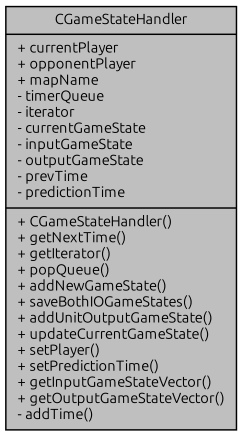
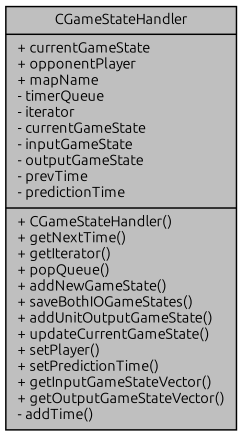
  digraph {
    fontname=Ubuntu
-   n1 [color=black fillcolor=grey75 fontcolor=black fontname=Ubuntu fontsize=10 height=0.2 label="{CGameStateHandler\n|+ currentPlayer\l+ opponentPlayer\l+ mapName\l- timerQueue\l- iterator\l- currentGameState\l- inputGameState\l- outputGameState\l- prevTime\l- predictionTime\l|+ CGameStateHandler()\l+ getNextTime()\l+ getIterator()\l+ popQueue()\l+ addNewGameState()\l+ saveBothIOGameStates()\l+ addUnitOutputGameState()\l+ updateCurrentGameState()\l+ setPlayer()\l+ setPredictionTime()\l+ getInputGameStateVector()\l+ getOutputGameStateVector()\l- addTime()\l}" shape=record style=filled width=0.4]
+   n1 [color=black fillcolor=grey75 fontcolor=black fontname=Ubuntu fontsize=10 height=0.2 label="{CGameStateHandler\n|+ currentGameState\l+ opponentPlayer\l+ mapName\l- timerQueue\l- iterator\l- currentGameState\l- inputGameState\l- outputGameState\l- prevTime\l- predictionTime\l|+ CGameStateHandler()\l+ getNextTime()\l+ getIterator()\l+ popQueue()\l+ addNewGameState()\l+ saveBothIOGameStates()\l+ addUnitOutputGameState()\l+ updateCurrentGameState()\l+ setPlayer()\l+ setPredictionTime()\l+ getInputGameStateVector()\l+ getOutputGameStateVector()\l- addTime()\l}" shape=record style=filled width=0.4]
  }
